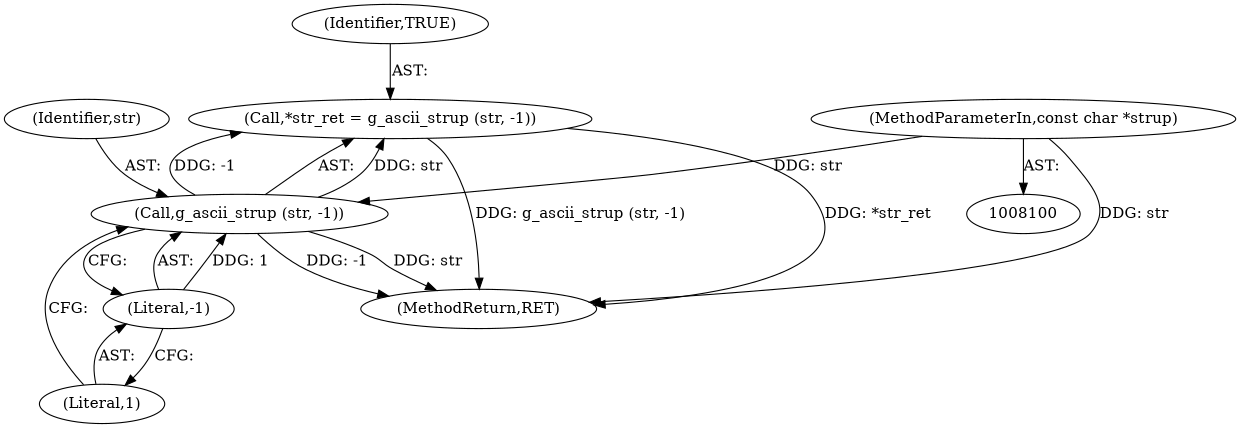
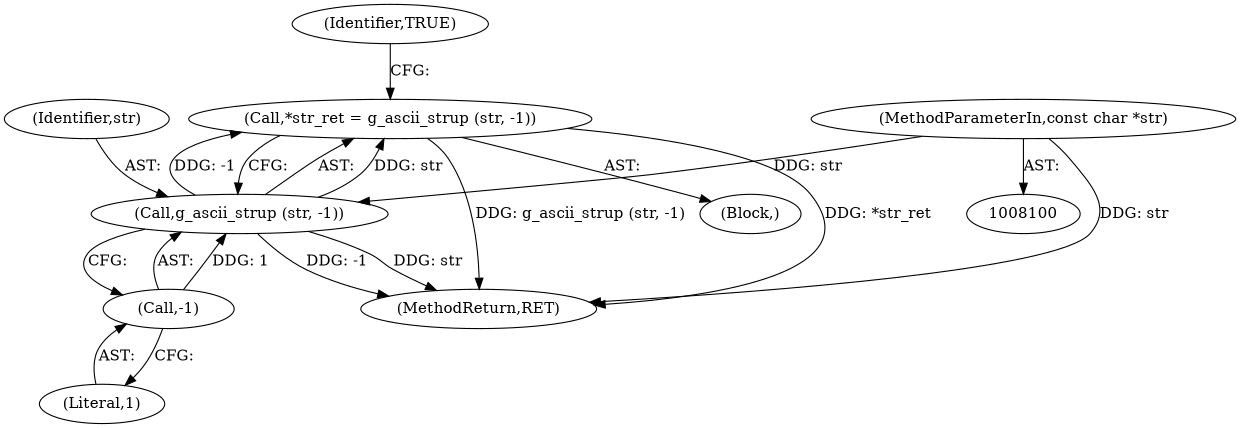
  digraph {
    n1 [label="(Call,*str_ret = g_ascii_strup (str, -1))"]
    n2 [label="(Call,g_ascii_strup (str, -1))"]
+   n3 [label="(Block,)"]
    n4 [label="(MethodReturn,RET)"]
-   n5 [label="(Literal,-1)"]
+   n5 [label="(Call,-1)"]
    n6 [label="(Literal,1)"]
-   n7 [label="(MethodParameterIn,const char *strup)"]
+   n7 [label="(MethodParameterIn,const char *str)"]
    n8 [label=1008100]
    n9 [label="(Identifier,TRUE)"]
    n10 [label="(Identifier,str)"]
-   n6 -> n2 [label="CFG: "]
+   n1 -> n2 [label="CFG: "]
+   n1 -> n3 [label="AST: "]
    n1 -> n4 [label="DDG: *str_ret"]
    n1 -> n4 [label="DDG: g_ascii_strup (str, -1)"]
    n2 -> n1 [label="AST: "]
    n2 -> n1 [label="DDG: str"]
    n2 -> n1 [label="DDG: -1"]
    n2 -> n4 [label="DDG: -1"]
    n2 -> n4 [label="DDG: str"]
    n2 -> n5 [label="CFG: "]
    n5 -> n2 [label="AST: "]
    n5 -> n2 [label="DDG: 1"]
    n5 -> n6 [label="CFG: "]
    n6 -> n5 [label="AST: "]
    n7 -> n2 [label="DDG: str"]
    n7 -> n4 [label="DDG: str"]
    n7 -> n8 [label="AST: "]
-   n9 -> n1 [label="AST: "]
+   n9 -> n1 [label="CFG: "]
    n10 -> n2 [label="AST: "]
  }
